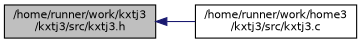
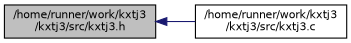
  digraph {
    rankdir=LR
    node [color=black fontname=Helvetica fontsize=10 shape=record style=filled]
    n1 [fillcolor=grey75 fontcolor=black height=0.2 label="/home/runner/work/kxtj3\l/kxtj3/src/kxtj3.h" width=0.4]
-   n2 [fillcolor=white height=0.2 label="/home/runner/work/home3\l/kxtj3/src/kxtj3.c" width=0.4]
+   n2 [fillcolor=white height=0.2 label="/home/runner/work/kxtj3\l/kxtj3/src/kxtj3.c" width=0.4]
    n1 -> n2 [color=midnightblue dir=back fontname=Helvetica fontsize=10 labelfontname=Helvetica labelfontsize=10 style=solid]
  }
